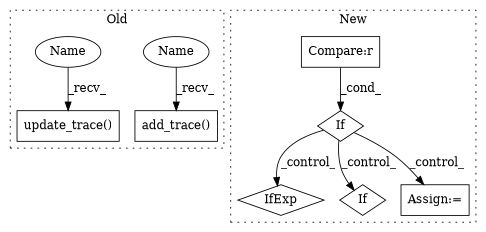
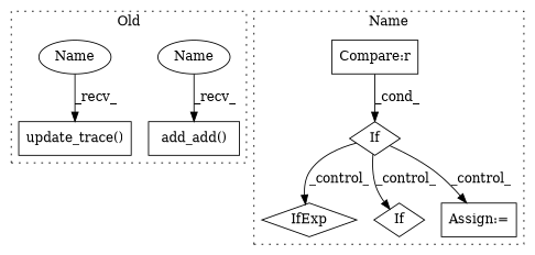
  digraph {
    node [a=75 l=3 s=4989 shape=box]
-   n1 [l="14,1" label="add_trace()" s="3737,3974"]
+   n1 [l="14,1" label="add_add()" s="3737,3974"]
    n2 [l=151 label="update_trace()"]
    n3 [a=87 label=Name s=3737 shape=ellipse]
    n4 [a=87 label=Name shape=ellipse]
    n5 [a=96 label=If s=4437 shape=diamond]
    n6 [a=40 l=33 label="Compare:r" s=4440]
    n7 [a=51 l="4,6" label=IfExp s="4640,4680" shape=diamond]
    n8 [a=96 l=30 label=If s=4540 shape=diamond]
    n9 [a=68 label="Assign:=" s=4506]
    subgraph cluster_1 {
      label=Old
      style=dotted
      n1
      n2
      n3
      n4
    }
    subgraph cluster_2 {
-     label=New
+     label=Name
      style=dotted
      n5
      n6
      n7
      n8
      n9
    }
    n3 -> n1 [label=_recv_]
    n4 -> n2 [label=_recv_]
    n5 -> n7 [label=_control_]
    n5 -> n8 [label=_control_]
    n5 -> n9 [label=_control_]
    n6 -> n5 [label=_cond_]
  }
